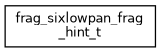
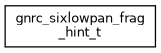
  digraph {
    rankdir=LR
-   n1 [color=black fillcolor=white fontname=Helvetica fontsize=10 height=0.2 label="frag_sixlowpan_frag\l_hint_t" shape=record style=filled width=0.4]
+   n1 [color=black fillcolor=white fontname=Helvetica fontsize=10 height=0.2 label="gnrc_sixlowpan_frag\l_hint_t" shape=record style=filled width=0.4]
  }
